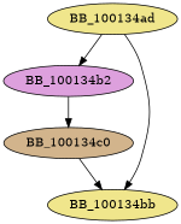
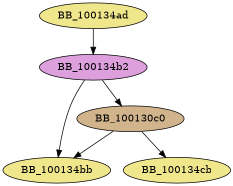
  digraph {
    node [fillcolor=khaki style=filled]
    BB_100134b2 [fillcolor=plum]
    BB_100134ad
    BB_100134bb
-   BB_100134c0 [fillcolor=tan]
-   BB_100134ad -> BB_100134bb
+   BB_100134c0 [fillcolor=tan label=BB_100130c0]
+   BB_100134cb
+   BB_100134b2 -> BB_100134bb
    BB_100134b2 -> BB_100134c0
    BB_100134ad -> BB_100134b2
    BB_100134c0 -> BB_100134bb
+   BB_100134c0 -> BB_100134cb
  }
